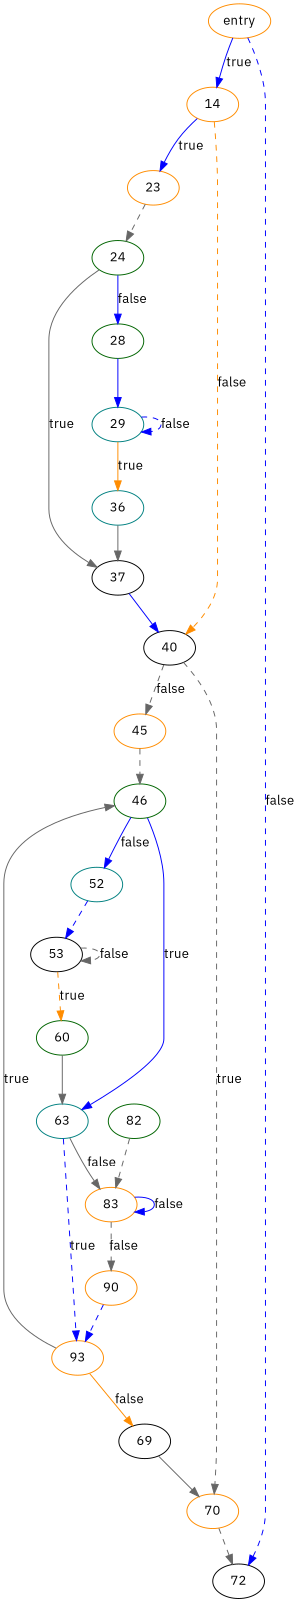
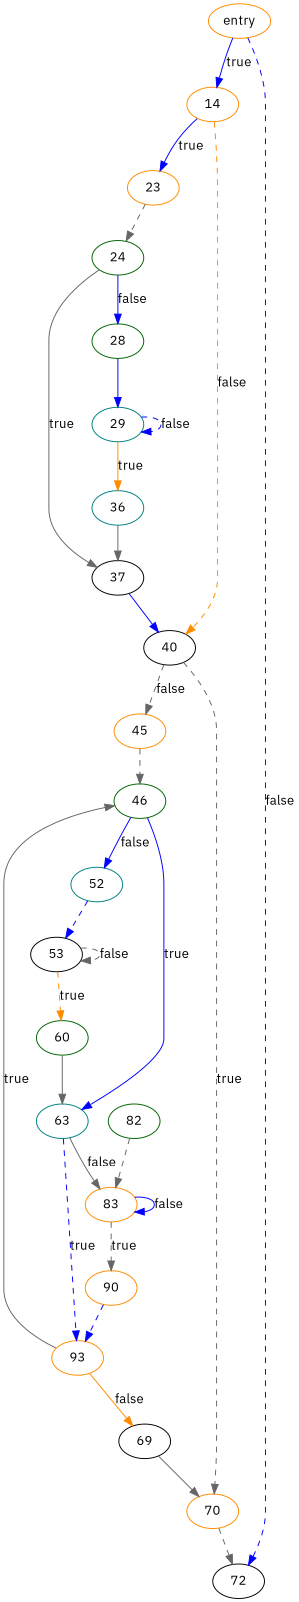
  digraph {
    fontname="IBM Plex Sans"
    node [color=darkorange fontname="IBM Plex Sans"]
    edge [color=gray40 fontname="IBM Plex Sans" style=solid]
    n1 [label=entry]
    14
    72 [color=black]
    23
    40 [color=black]
    24 [color=darkgreen]
    45
    70
    28 [color=darkgreen]
    37 [color=black]
    29 [color=teal]
    36 [color=teal]
    46 [color=darkgreen]
    52 [color=teal]
    63 [color=teal]
    53 [color=black]
    93
    83
    60 [color=darkgreen]
    82 [color=darkgreen]
    69 [color=black]
    90
    n1 -> 14 [color=blue label=true]
    n1 -> 72 [color=blue label=false style=dashed]
    14 -> 23 [color=blue label=true]
    14 -> 40 [color=darkorange label=false style=dashed]
    23 -> 24 [style=dashed]
    40 -> 45 [label=false style=dashed]
    40 -> 70 [label=true style=dashed]
    24 -> 28 [color=blue label=false]
    24 -> 37 [label=true]
    45 -> 46 [style=dashed]
    70 -> 72 [style=dashed]
    28 -> 29 [color=blue]
    37 -> 40 [color=blue]
    29 -> 29 [color=blue label=false style=dashed]
    29 -> 36 [color=darkorange label=true]
    36 -> 37
    46 -> 52 [color=blue label=false]
    46 -> 63 [color=blue label=true]
    52 -> 53 [color=blue style=dashed]
    63 -> 93 [color=blue label=true style=dashed]
    63 -> 83 [label=false]
    53 -> 53 [label=false style=dashed]
    53 -> 60 [color=darkorange label=true style=dashed]
    93 -> 46 [label=true]
    93 -> 69 [color=darkorange label=false]
    83 -> 83 [color=blue label=false]
-   83 -> 90 [label=false style=dashed]
+   83 -> 90 [label=true style=dashed]
    60 -> 63
    82 -> 83 [style=dashed]
    69 -> 70
    90 -> 93 [color=blue style=dashed]
  }
